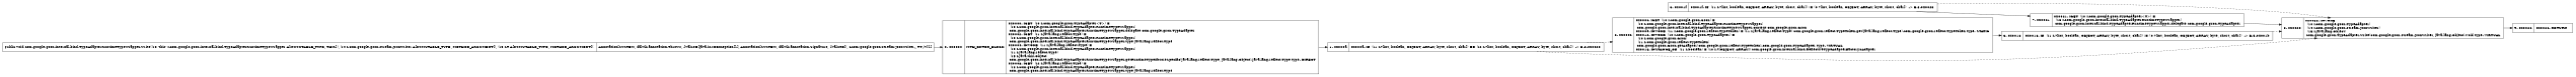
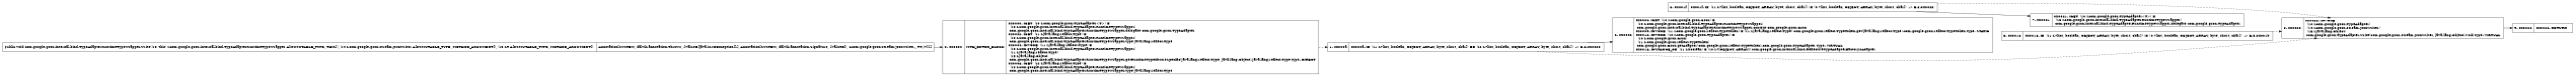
  digraph {
    rankdir=LR
    node [shape=record]
-   n1 [label="{0\:\ 0x0000|MTH_ENTER_BLOCK\l|0x0000: IGET  (r0 I:com.google.gson.TypeAdapter\<T\>) = \l  (r3 I:com.google.gson.internal.bind.TypeAdapterRuntimeTypeWrapper)\l com.google.gson.internal.bind.TypeAdapterRuntimeTypeWrapper.delegate com.google.gson.TypeAdapter \l0x0002: IGET  (r1 I:java.lang.reflect.Type) = \l  (r3 I:com.google.gson.internal.bind.TypeAdapterRuntimeTypeWrapper)\l com.google.gson.internal.bind.TypeAdapterRuntimeTypeWrapper.type java.lang.reflect.Type \l0x0004: INVOKE  (r1 I:java.lang.reflect.Type) = \l  (r3 I:com.google.gson.internal.bind.TypeAdapterRuntimeTypeWrapper)\l  (r1 I:java.lang.reflect.Type)\l  (r5 I:java.this.Object)\l com.google.gson.internal.bind.TypeAdapterRuntimeTypeWrapper.getRuntimeTypeIfMoreSpecific(java.lang.reflect.Type, java.lang.Object):java.lang.reflect.Type type: DIRECT \l0x0008: IGET  (r2 I:java.lang.reflect.Type) = \l  (r3 I:com.google.gson.internal.bind.TypeAdapterRuntimeTypeWrapper)\l com.google.gson.internal.bind.TypeAdapterRuntimeTypeWrapper.type java.lang.reflect.Type \l}"]
+   n1 [label="{0\:\ 0x0000|MTH_ENTER_BLOCK\l|0x0000: IGET  (r0 I:com.google.gson.TypeAdapter\<T\>) = \l  (r3 I:com.google.gson.internal.bind.TypeAdapterRuntimeTypeWrapper)\l com.google.gson.internal.bind.TypeAdapterRuntimeTypeWrapper.delegate com.google.gson.TypeAdapter \l0x0002: IGET  (r1 I:java.lang.reflect.Type) = \l  (r3 I:com.google.gson.internal.bind.TypeAdapterRuntimeTypeWrapper)\l com.google.gson.internal.bind.TypeAdapterRuntimeTypeWrapper.type java.lang.reflect.Type \l0x0004: INVOKE  (r1 I:java.lang.reflect.Type) = \l  (r3 I:com.google.gson.internal.bind.TypeAdapterRuntimeTypeWrapper)\l  (r1 I:java.lang.reflect.Type)\l  (r5 I:java.lang.Object)\l com.google.gson.internal.bind.TypeAdapterRuntimeTypeWrapper.getRuntimeTypeIfMoreSpecific(java.lang.reflect.Type, java.lang.Object):java.lang.reflect.Type type: DIRECT \l0x0008: IGET  (r2 I:java.lang.reflect.Type) = \l  (r3 I:com.google.gson.internal.bind.TypeAdapterRuntimeTypeWrapper)\l com.google.gson.internal.bind.TypeAdapterRuntimeTypeWrapper.type java.lang.reflect.Type \l}"]
    n2 [label="{1\:\ 0x000a|0x000a: IF  (r1 I:?[int, boolean, OBJECT, ARRAY, byte, short, char]) == (r2 I:?[int, boolean, OBJECT, ARRAY, byte, short, char])  \-\> B:8:0x0023 \l}"]
    n3 [label="{2\:\ 0x000c|0x000c: IGET  (r0 I:com.google.gson.Gson) = \l  (r3 I:com.google.gson.internal.bind.TypeAdapterRuntimeTypeWrapper)\l com.google.gson.internal.bind.TypeAdapterRuntimeTypeWrapper.context com.google.gson.Gson \l0x000e: INVOKE  (r1 I:com.google.gson.reflect.TypeToken) = (r1 I:java.lang.reflect.Type) com.google.gson.reflect.TypeToken.get(java.lang.reflect.Type):com.google.gson.reflect.TypeToken type: STATIC \l0x0012: INVOKE  (r0 I:com.google.gson.TypeAdapter) = \l  (r0 I:com.google.gson.Gson)\l  (r1 I:com.google.gson.reflect.TypeToken)\l com.google.gson.Gson.getAdapter(com.google.gson.reflect.TypeToken):com.google.gson.TypeAdapter type: VIRTUAL \l0x0016: INSTANCE_OF  (r1 I:boolean) = (r0 I:?[OBJECT, ARRAY]) com.google.gson.internal.bind.ReflectiveTypeAdapterFactory$Adapter \l}"]
    n4 [label="{8\:\ 0x0023|0x0083: INVOKE  \l  (r0 I:com.google.gson.TypeAdapter)\l  (r4 I:com.google.gson.stream.JsonWriter)\l  (r5 I:java.lang.Object)\l com.google.gson.TypeAdapter.write(com.google.gson.stream.JsonWriter, java.lang.Object):void type: VIRTUAL \l}"]
    n5 [label="{3\:\ 0x0018|0x0018: IF  (r1 I:?[int, boolean, OBJECT, ARRAY, byte, short, char]) != (0 ?[int, boolean, OBJECT, ARRAY, byte, short, char])  \-\> B:5:0x001b \l}"]
    n6 [label="{9\:\ 0x0026|0x0026: RETURN   \l}"]
    n7 [label="{6\:\ 0x001f|0x001f: IF  (r1 I:?[int, boolean, OBJECT, ARRAY, byte, short, char]) != (0 ?[int, boolean, OBJECT, ARRAY, byte, short, char])  \-\> B:8:0x0023 \l}"]
    n8 [label="{7\:\ 0x0021|0x0021: IGET  (r0 I:com.google.gson.TypeAdapter\<T\>) = \l  (r3 I:com.google.gson.internal.bind.TypeAdapterRuntimeTypeWrapper)\l com.google.gson.internal.bind.TypeAdapterRuntimeTypeWrapper.delegate com.google.gson.TypeAdapter \l}"]
    n9 [label="{public void com.google.gson.internal.bind.TypeAdapterRuntimeTypeWrapper.write((r3 'this' I:com.google.gson.internal.bind.TypeAdapterRuntimeTypeWrapper A[IMMUTABLE_TYPE, THIS]), (r4 I:com.google.gson.stream.JsonWriter A[IMMUTABLE_TYPE, METHOD_ARGUMENT]), (r5 I:T A[IMMUTABLE_TYPE, METHOD_ARGUMENT]))  | Annotation[SYSTEM, dalvik.annotation.Throws, \{value=[java.io.IOException]\}], Annotation[SYSTEM, dalvik.annotation.Signature, \{value=[(, Lcom\/google\/gson\/stream\/JsonWriter;, TT;)V]\}]\l}"]
-   n1 -> n2
-   n2 -> n3 [style=dashed]
+   n1 -> n2 [style=dashed]
+   n2 -> n3 [style=solid]
    n2 -> n4 [style=dashed]
-   n3 -> n5
    n4 -> n6
    n5 -> n4 [style=dashed]
    n7 -> n4 [style=dashed]
    n7 -> n8 [style=solid]
-   n8 -> n4
    n9 -> n1
  }
